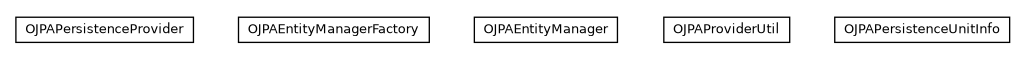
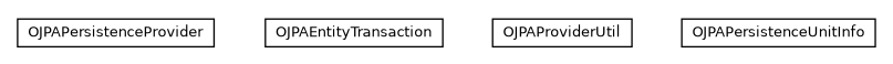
  digraph {
    nodesep=0.25
    ranksep=0.5
    node [fontcolor=black fontname=Helvetica fontsize=10.0 shape=plaintext]
    n1 [label=<<table title="com.orientechnologies.orient.object.jpa.OJPAPersistenceProvider" border="0" cellborder="1" cellspacing="0" cellpadding="2" port="p" href="./OJPAPersistenceProvider.html"> 		<tr><td><table border="0" cellspacing="0" cellpadding="1"> <tr><td align="center" balign="center"> OJPAPersistenceProvider </td></tr> 		</table></td></tr> 		</table>>]
-   n3 [label=<<table title="com.orientechnologies.orient.object.jpa.OJPAEntityManagerFactory" border="0" cellborder="1" cellspacing="0" cellpadding="2" port="p" href="./OJPAEntityManagerFactory.html"> 		<tr><td><table border="0" cellspacing="0" cellpadding="1"> <tr><td align="center" balign="center"> OJPAEntityManagerFactory </td></tr> 		</table></td></tr> 		</table>>]
-   n4 [label=<<table title="com.orientechnologies.orient.object.jpa.OJPAEntityManager" border="0" cellborder="1" cellspacing="0" cellpadding="2" port="p" href="./OJPAEntityManager.html"> 		<tr><td><table border="0" cellspacing="0" cellpadding="1"> <tr><td align="center" balign="center"> OJPAEntityManager </td></tr> 		</table></td></tr> 		</table>>]
+   n2 [label=<<table title="com.orientechnologies.orient.object.jpa.OJPAEntityTransaction" border="0" cellborder="1" cellspacing="0" cellpadding="2" port="p" href="./OJPAEntityTransaction.html"> 		<tr><td><table border="0" cellspacing="0" cellpadding="1"> <tr><td align="center" balign="center"> OJPAEntityTransaction </td></tr> 		</table></td></tr> 		</table>>]
    n5 [label=<<table title="com.orientechnologies.orient.object.jpa.OJPAProviderUtil" border="0" cellborder="1" cellspacing="0" cellpadding="2" port="p" href="./OJPAProviderUtil.html"> 		<tr><td><table border="0" cellspacing="0" cellpadding="1"> <tr><td align="center" balign="center"> OJPAProviderUtil </td></tr> 		</table></td></tr> 		</table>>]
    n6 [label=<<table title="com.orientechnologies.orient.object.jpa.OJPAPersistenceUnitInfo" border="0" cellborder="1" cellspacing="0" cellpadding="2" port="p" href="./OJPAPersistenceUnitInfo.html"> 		<tr><td><table border="0" cellspacing="0" cellpadding="1"> <tr><td align="center" balign="center"> OJPAPersistenceUnitInfo </td></tr> 		</table></td></tr> 		</table>>]
  }
